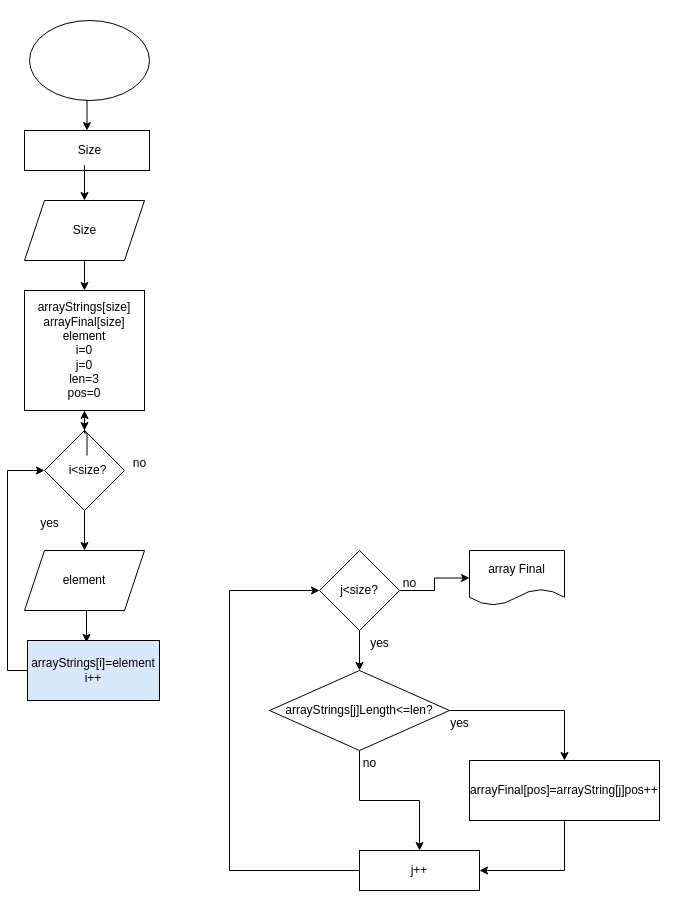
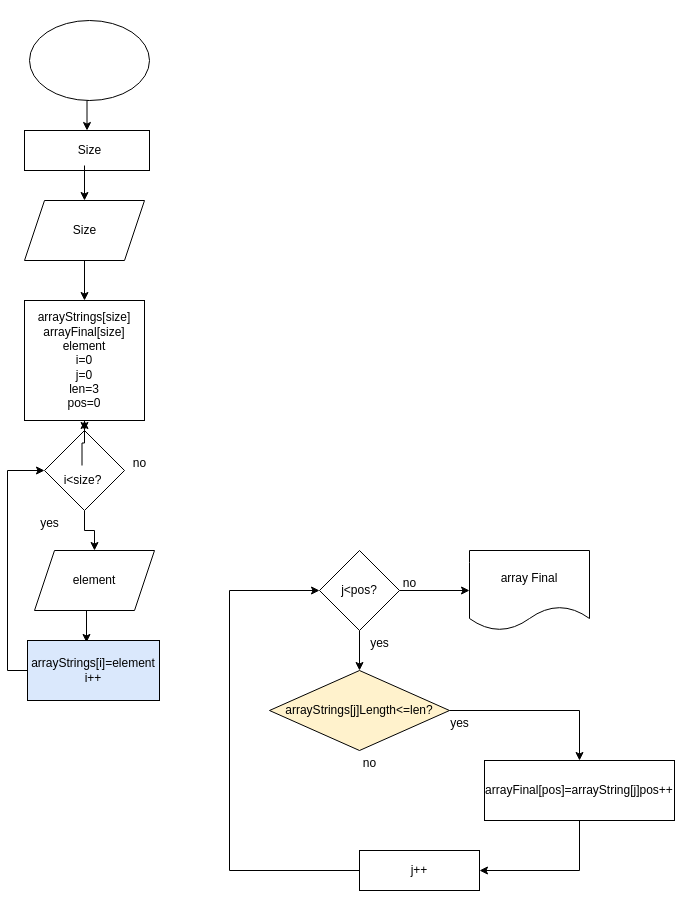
  <mxCell id="0" />
  <mxCell id="1" parent="0" />
  <mxCell id="2" style="edgeStyle=orthogonalEdgeStyle;rounded=0;orthogonalLoop=1;jettySize=auto;html=1;exitX=0.5;exitY=1;exitDx=0;exitDy=0;entryX=0.5;entryY=0;entryDx=0;entryDy=0;" edge="1" parent="1" source="3" target="4"><mxGeometry relative="1" as="geometry" /></mxCell>
  <mxCell id="3" value="" style="ellipse;whiteSpace=wrap;html=1;" vertex="1" parent="1"><mxGeometry x="25" y="20" width="120" height="80" as="geometry" /></mxCell>
  <mxCell id="4" value="" style="rounded=0;whiteSpace=wrap;html=1;" vertex="1" parent="1"><mxGeometry x="20" y="130" width="125" height="40" as="geometry" /></mxCell>
  <mxCell id="5" style="edgeStyle=orthogonalEdgeStyle;rounded=0;orthogonalLoop=1;jettySize=auto;html=1;exitX=0.5;exitY=1;exitDx=0;exitDy=0;entryX=0.5;entryY=0;entryDx=0;entryDy=0;" edge="1" parent="1" source="6" target="8"><mxGeometry relative="1" as="geometry" /></mxCell>
  <mxCell id="6" value="" style="shape=parallelogram;perimeter=parallelogramPerimeter;whiteSpace=wrap;html=1;fixedSize=1;" vertex="1" parent="1"><mxGeometry x="20" y="200" width="120" height="60" as="geometry" /></mxCell>
  <mxCell id="7" style="edgeStyle=orthogonalEdgeStyle;rounded=0;orthogonalLoop=1;jettySize=auto;html=1;exitX=0.5;exitY=1;exitDx=0;exitDy=0;entryX=0.5;entryY=0;entryDx=0;entryDy=0;" edge="1" parent="1" source="8" target="10"><mxGeometry relative="1" as="geometry" /></mxCell>
- <mxCell id="8" value="&lt;font style=&quot;vertical-align: inherit;&quot;&gt;&lt;font style=&quot;vertical-align: inherit;&quot;&gt;аrrayStrings[size]&lt;br&gt;arrayFinal[size]&lt;br&gt;element&lt;br&gt;i=0&lt;br&gt;j=0&lt;br&gt;len=3&lt;br&gt;pos=0&lt;br&gt;&lt;/font&gt;&lt;/font&gt;" style="whiteSpace=wrap;html=1;aspect=fixed;" vertex="1" parent="1"><mxGeometry x="20" y="290" width="120" height="120" as="geometry" /></mxCell>
+ <mxCell id="8" value="&lt;font style=&quot;vertical-align: inherit;&quot;&gt;&lt;font style=&quot;vertical-align: inherit;&quot;&gt;аrrayStrings[size]&lt;br&gt;arrayFinal[size]&lt;br&gt;element&lt;br&gt;i=0&lt;br&gt;j=0&lt;br&gt;len=3&lt;br&gt;pos=0&lt;br&gt;&lt;/font&gt;&lt;/font&gt;" style="whiteSpace=wrap;html=1;aspect=fixed;" vertex="1" parent="1"><mxGeometry x="20" y="300" width="120" height="120" as="geometry" /></mxCell>
  <mxCell id="9" style="edgeStyle=orthogonalEdgeStyle;rounded=0;orthogonalLoop=1;jettySize=auto;html=1;exitX=0.5;exitY=1;exitDx=0;exitDy=0;entryX=0.5;entryY=0;entryDx=0;entryDy=0;" edge="1" parent="1" source="10" target="17"><mxGeometry relative="1" as="geometry" /></mxCell>
  <mxCell id="10" value="" style="rhombus;whiteSpace=wrap;html=1;" vertex="1" parent="1"><mxGeometry x="40" y="430" width="80" height="80" as="geometry" /></mxCell>
  <mxCell id="11" style="edgeStyle=orthogonalEdgeStyle;rounded=0;orthogonalLoop=1;jettySize=auto;html=1;entryX=0.5;entryY=0;entryDx=0;entryDy=0;" edge="1" parent="1" source="12" target="6"><mxGeometry relative="1" as="geometry"><Array as="points"><mxPoint x="80" y="200" /><mxPoint x="80" y="200" /></Array></mxGeometry></mxCell>
  <mxCell id="12" value="&lt;font style=&quot;vertical-align: inherit;&quot;&gt;&lt;font style=&quot;vertical-align: inherit;&quot;&gt;Size&lt;/font&gt;&lt;/font&gt;" style="text;html=1;align=center;verticalAlign=middle;resizable=0;points=[];autosize=1;strokeColor=none;fillColor=none;" vertex="1" parent="1"><mxGeometry x="60" y="135" width="50" height="30" as="geometry" /></mxCell>
  <mxCell id="13" value="&lt;font style=&quot;vertical-align: inherit;&quot;&gt;&lt;font style=&quot;vertical-align: inherit;&quot;&gt;Size&lt;/font&gt;&lt;/font&gt;" style="text;html=1;align=center;verticalAlign=middle;resizable=0;points=[];autosize=1;strokeColor=none;fillColor=none;" vertex="1" parent="1"><mxGeometry x="55" y="215" width="50" height="30" as="geometry" /></mxCell>
  <mxCell id="14" style="edgeStyle=orthogonalEdgeStyle;rounded=0;orthogonalLoop=1;jettySize=auto;html=1;" edge="1" parent="1" source="15" target="8"><mxGeometry relative="1" as="geometry" /></mxCell>
- <mxCell id="15" value="i&amp;lt;size?" style="text;html=1;align=center;verticalAlign=middle;resizable=0;points=[];autosize=1;strokeColor=none;fillColor=none;" vertex="1" parent="1"><mxGeometry x="52.5" y="455" width="60" height="30" as="geometry" /></mxCell>
+ <mxCell id="15" value="i&amp;lt;size?" style="text;html=1;align=center;verticalAlign=middle;resizable=0;points=[];autosize=1;strokeColor=none;fillColor=none;" vertex="1" parent="1"><mxGeometry x="47.5" y="465" width="60" height="30" as="geometry" /></mxCell>
  <mxCell id="16" style="edgeStyle=orthogonalEdgeStyle;rounded=0;orthogonalLoop=1;jettySize=auto;html=1;exitX=0.5;exitY=1;exitDx=0;exitDy=0;entryX=0.447;entryY=0.033;entryDx=0;entryDy=0;entryPerimeter=0;" edge="1" parent="1" source="17" target="19"><mxGeometry relative="1" as="geometry" /></mxCell>
- <mxCell id="17" value="element" style="shape=parallelogram;perimeter=parallelogramPerimeter;whiteSpace=wrap;html=1;fixedSize=1;" vertex="1" parent="1"><mxGeometry x="20" y="550" width="120" height="60" as="geometry" /></mxCell>
+ <mxCell id="17" value="element" style="shape=parallelogram;perimeter=parallelogramPerimeter;whiteSpace=wrap;html=1;fixedSize=1;" vertex="1" parent="1"><mxGeometry x="30" y="550" width="120" height="60" as="geometry" /></mxCell>
  <mxCell id="18" style="edgeStyle=orthogonalEdgeStyle;rounded=0;orthogonalLoop=1;jettySize=auto;html=1;exitX=0;exitY=0.5;exitDx=0;exitDy=0;entryX=0;entryY=0.5;entryDx=0;entryDy=0;" edge="1" parent="1" source="19" target="10"><mxGeometry relative="1" as="geometry" /></mxCell>
  <mxCell id="19" value="arrayStrings[i]=element i++" style="rounded=0;whiteSpace=wrap;html=1;fillColor=#dae8fc;" vertex="1" parent="1"><mxGeometry x="23" y="640" width="132" height="60" as="geometry" /></mxCell>
  <mxCell id="20" value="yes" style="text;html=1;align=center;verticalAlign=middle;resizable=0;points=[];autosize=1;strokeColor=none;fillColor=none;" vertex="1" parent="1"><mxGeometry x="25" y="508" width="40" height="30" as="geometry" /></mxCell>
  <mxCell id="21" style="edgeStyle=orthogonalEdgeStyle;rounded=0;orthogonalLoop=1;jettySize=auto;html=1;exitX=1;exitY=0.5;exitDx=0;exitDy=0;entryX=0;entryY=0.5;entryDx=0;entryDy=0;" edge="1" parent="1" source="23" target="28"><mxGeometry relative="1" as="geometry" /></mxCell>
  <mxCell id="22" style="edgeStyle=orthogonalEdgeStyle;rounded=0;orthogonalLoop=1;jettySize=auto;html=1;exitX=0.5;exitY=1;exitDx=0;exitDy=0;entryX=0.5;entryY=0;entryDx=0;entryDy=0;" edge="1" parent="1" source="23" target="26"><mxGeometry relative="1" as="geometry" /></mxCell>
- <mxCell id="23" value="j&amp;lt;size?" style="rhombus;whiteSpace=wrap;html=1;" vertex="1" parent="1"><mxGeometry x="315" y="550" width="80" height="80" as="geometry" /></mxCell>
+ <mxCell id="23" value="j&amp;lt;pos?" style="rhombus;whiteSpace=wrap;html=1;" vertex="1" parent="1"><mxGeometry x="315" y="550" width="80" height="80" as="geometry" /></mxCell>
  <mxCell id="24" style="edgeStyle=orthogonalEdgeStyle;rounded=0;orthogonalLoop=1;jettySize=auto;html=1;exitX=1;exitY=0.5;exitDx=0;exitDy=0;entryX=0.5;entryY=0;entryDx=0;entryDy=0;" edge="1" parent="1" source="26" target="32"><mxGeometry relative="1" as="geometry" /></mxCell>
- <mxCell id="25" style="edgeStyle=orthogonalEdgeStyle;rounded=0;orthogonalLoop=1;jettySize=auto;html=1;exitX=0.5;exitY=1;exitDx=0;exitDy=0;entryX=0.5;entryY=0;entryDx=0;entryDy=0;" edge="1" parent="1" source="26" target="34"><mxGeometry relative="1" as="geometry" /></mxCell>
- <mxCell id="26" value="arrayStrings[j]Length&amp;lt;=len?" style="rhombus;whiteSpace=wrap;html=1;" vertex="1" parent="1"><mxGeometry x="265" y="670" width="180" height="80" as="geometry" /></mxCell>
+ <mxCell id="26" value="arrayStrings[j]Length&amp;lt;=len?" style="rhombus;whiteSpace=wrap;html=1;fillColor=#fff2cc;" vertex="1" parent="1"><mxGeometry x="265" y="670" width="180" height="80" as="geometry" /></mxCell>
  <mxCell id="27" value="no" style="text;html=1;align=center;verticalAlign=middle;resizable=0;points=[];autosize=1;strokeColor=none;fillColor=none;" vertex="1" parent="1"><mxGeometry x="115" y="448" width="40" height="30" as="geometry" /></mxCell>
- <mxCell id="28" value="array Final" style="shape=document;whiteSpace=wrap;html=1;boundedLbl=1;" vertex="1" parent="1"><mxGeometry x="465" y="550" width="95" height="55" as="geometry" /></mxCell>
+ <mxCell id="28" value="array Final" style="shape=document;whiteSpace=wrap;html=1;boundedLbl=1;" vertex="1" parent="1"><mxGeometry x="465" y="550" width="120" height="80" as="geometry" /></mxCell>
  <mxCell id="29" value="no" style="text;html=1;align=center;verticalAlign=middle;resizable=0;points=[];autosize=1;strokeColor=none;fillColor=none;" vertex="1" parent="1"><mxGeometry x="385" y="568" width="40" height="30" as="geometry" /></mxCell>
  <mxCell id="30" value="yes" style="text;html=1;align=center;verticalAlign=middle;resizable=0;points=[];autosize=1;strokeColor=none;fillColor=none;" vertex="1" parent="1"><mxGeometry x="355" y="628" width="40" height="30" as="geometry" /></mxCell>
  <mxCell id="31" style="edgeStyle=orthogonalEdgeStyle;rounded=0;orthogonalLoop=1;jettySize=auto;html=1;exitX=0.5;exitY=1;exitDx=0;exitDy=0;entryX=1;entryY=0.5;entryDx=0;entryDy=0;" edge="1" parent="1" source="32" target="34"><mxGeometry relative="1" as="geometry" /></mxCell>
- <mxCell id="32" value="arrayFinal[pos]=arrayString[j]pos++" style="rounded=0;whiteSpace=wrap;html=1;" vertex="1" parent="1"><mxGeometry x="465" y="760" width="190" height="60" as="geometry" /></mxCell>
+ <mxCell id="32" value="arrayFinal[pos]=arrayString[j]pos++" style="rounded=0;whiteSpace=wrap;html=1;" vertex="1" parent="1"><mxGeometry x="480" y="760" width="190" height="60" as="geometry" /></mxCell>
  <mxCell id="33" style="edgeStyle=orthogonalEdgeStyle;rounded=0;orthogonalLoop=1;jettySize=auto;html=1;exitX=0;exitY=0.5;exitDx=0;exitDy=0;entryX=0;entryY=0.5;entryDx=0;entryDy=0;" edge="1" parent="1" source="34" target="23"><mxGeometry relative="1" as="geometry"><Array as="points"><mxPoint x="225" y="870" /><mxPoint x="225" y="590" /></Array></mxGeometry></mxCell>
  <mxCell id="34" value="j++" style="rounded=0;whiteSpace=wrap;html=1;" vertex="1" parent="1"><mxGeometry x="355" y="850" width="120" height="40" as="geometry" /></mxCell>
  <mxCell id="35" value="yes" style="text;html=1;align=center;verticalAlign=middle;resizable=0;points=[];autosize=1;strokeColor=none;fillColor=none;" vertex="1" parent="1"><mxGeometry x="435" y="708" width="40" height="30" as="geometry" /></mxCell>
  <mxCell id="36" style="edgeStyle=orthogonalEdgeStyle;rounded=0;orthogonalLoop=1;jettySize=auto;html=1;exitX=0.5;exitY=1;exitDx=0;exitDy=0;" edge="1" parent="1" source="34" target="34"><mxGeometry relative="1" as="geometry" /></mxCell>
  <mxCell id="37" value="no" style="text;html=1;align=center;verticalAlign=middle;resizable=0;points=[];autosize=1;strokeColor=none;fillColor=none;" vertex="1" parent="1"><mxGeometry x="345" y="748" width="40" height="30" as="geometry" /></mxCell>
